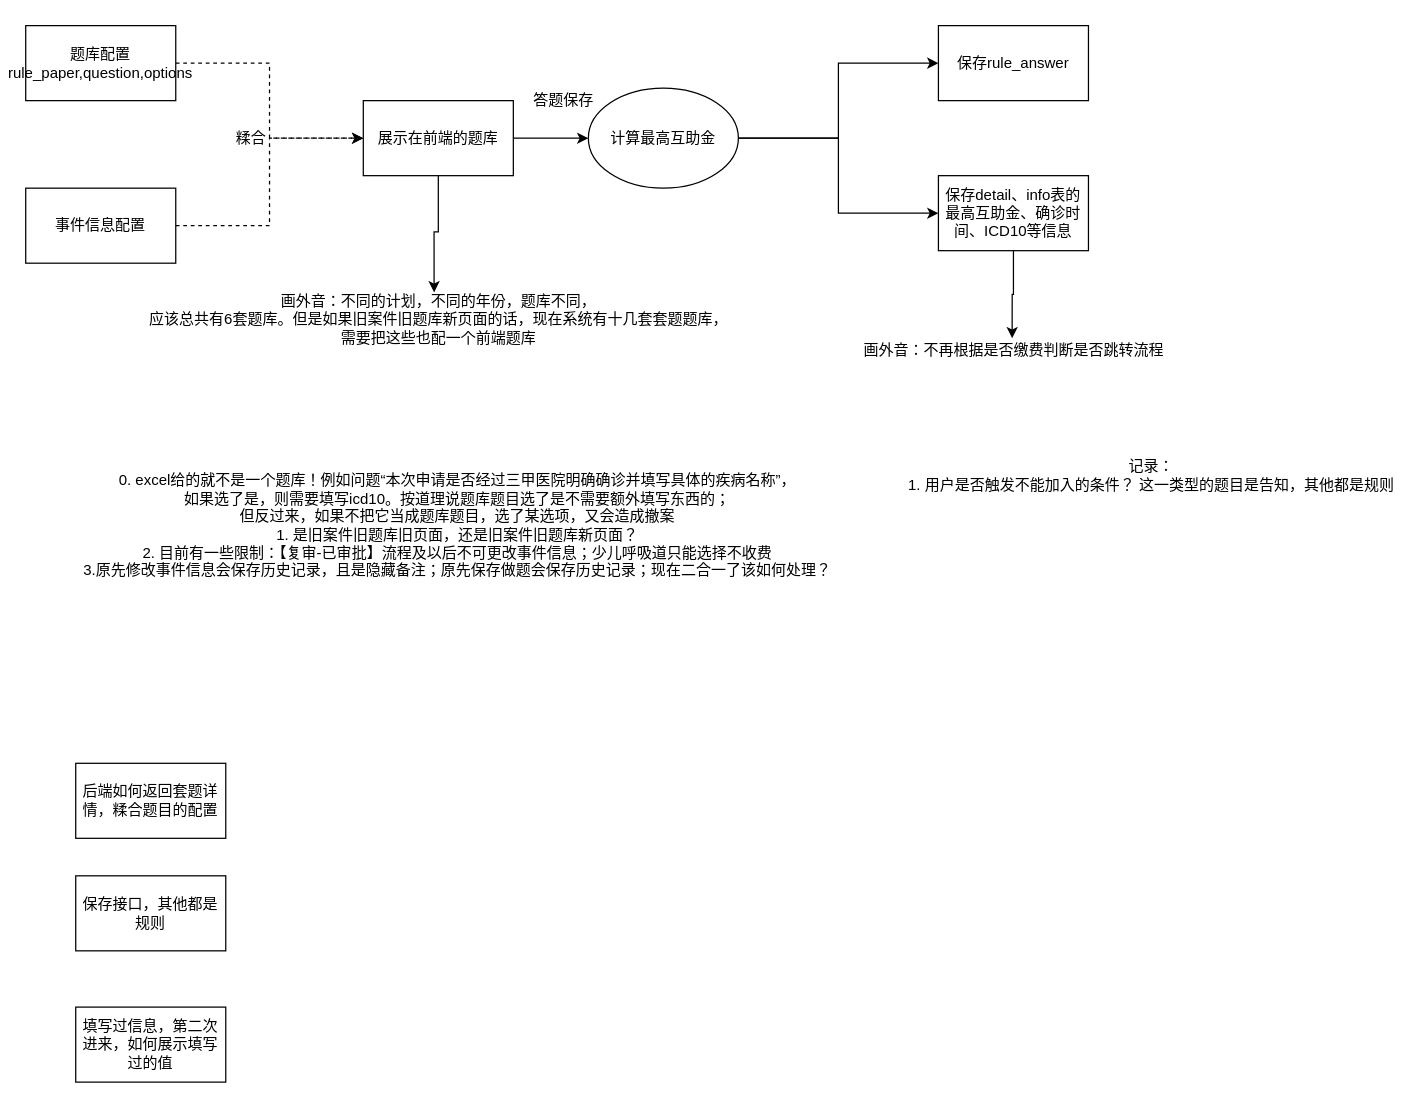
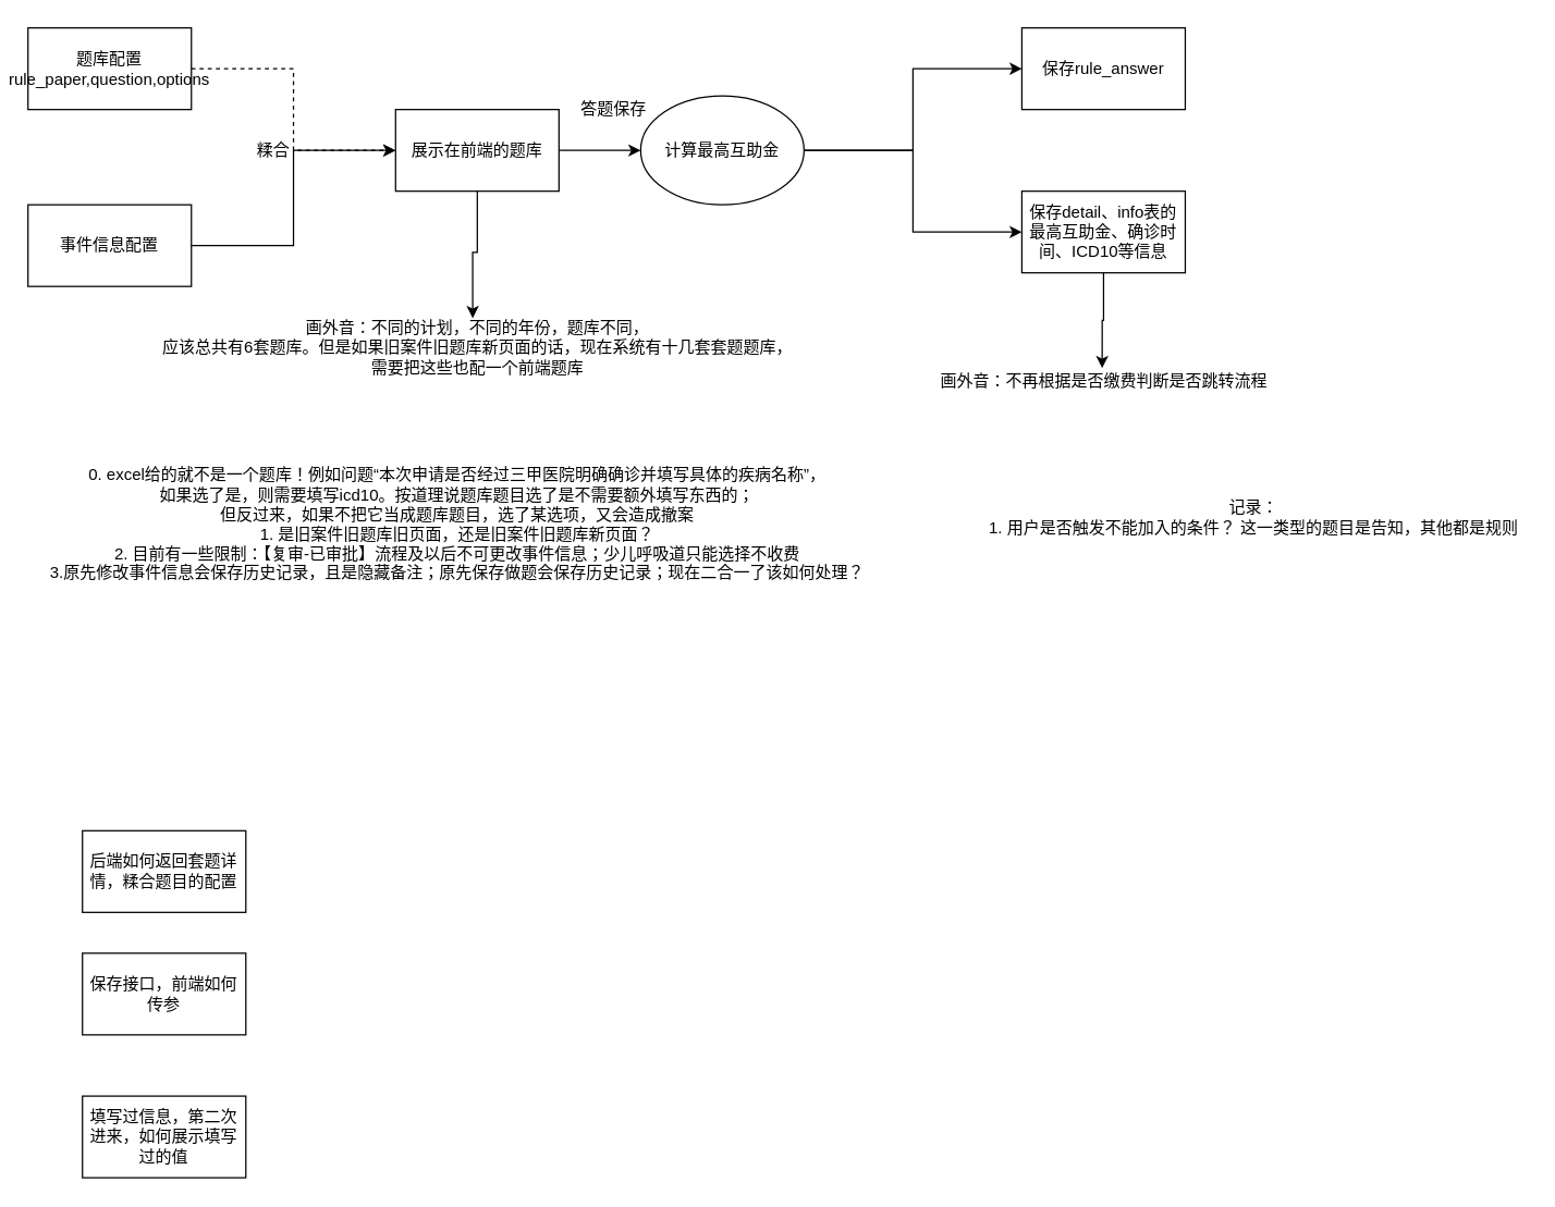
  <mxCell id="0" />
  <mxCell id="1" parent="0" />
  <mxCell id="2" style="edgeStyle=orthogonalEdgeStyle;rounded=0;orthogonalLoop=1;jettySize=auto;html=1;entryX=0;entryY=0.5;entryDx=0;entryDy=0;dashed=1;" edge="1" parent="1" source="3" target="10"><mxGeometry relative="1" as="geometry" /></mxCell>
  <mxCell id="3" value="题库配置rule_paper,question,options" style="rounded=0;whiteSpace=wrap;html=1;" vertex="1" parent="1"><mxGeometry x="20" y="20" width="120" height="60" as="geometry" /></mxCell>
- <mxCell id="4" style="edgeStyle=orthogonalEdgeStyle;rounded=0;orthogonalLoop=1;jettySize=auto;html=1;entryX=0;entryY=0.5;entryDx=0;entryDy=0;dashed=1;" edge="1" parent="1" source="5" target="10"><mxGeometry relative="1" as="geometry" /></mxCell>
+ <mxCell id="4" style="edgeStyle=orthogonalEdgeStyle;rounded=0;orthogonalLoop=1;jettySize=auto;html=1;entryX=0;entryY=0.5;entryDx=0;entryDy=0;" edge="1" parent="1" source="5" target="10"><mxGeometry relative="1" as="geometry" /></mxCell>
  <mxCell id="5" value="事件信息配置" style="whiteSpace=wrap;html=1;" vertex="1" parent="1"><mxGeometry x="20" y="150" width="120" height="60" as="geometry" /></mxCell>
  <mxCell id="6" style="edgeStyle=orthogonalEdgeStyle;rounded=0;orthogonalLoop=1;jettySize=auto;html=1;entryX=0;entryY=0.5;entryDx=0;entryDy=0;exitX=1;exitY=0.5;exitDx=0;exitDy=0;" edge="1" parent="1" source="17" target="12"><mxGeometry relative="1" as="geometry" /></mxCell>
  <mxCell id="7" style="edgeStyle=orthogonalEdgeStyle;rounded=0;orthogonalLoop=1;jettySize=auto;html=1;entryX=0.493;entryY=0.067;entryDx=0;entryDy=0;entryPerimeter=0;" edge="1" parent="1" source="10" target="14"><mxGeometry relative="1" as="geometry" /></mxCell>
  <mxCell id="8" style="edgeStyle=orthogonalEdgeStyle;rounded=0;orthogonalLoop=1;jettySize=auto;html=1;entryX=0;entryY=0.5;entryDx=0;entryDy=0;exitX=1;exitY=0.5;exitDx=0;exitDy=0;" edge="1" parent="1" source="17" target="16"><mxGeometry relative="1" as="geometry" /></mxCell>
  <mxCell id="9" style="edgeStyle=orthogonalEdgeStyle;rounded=0;orthogonalLoop=1;jettySize=auto;html=1;entryX=0;entryY=0.5;entryDx=0;entryDy=0;" edge="1" parent="1" source="10" target="17"><mxGeometry relative="1" as="geometry" /></mxCell>
  <mxCell id="10" value="展示在前端的题库" style="rounded=0;whiteSpace=wrap;html=1;" vertex="1" parent="1"><mxGeometry x="290" y="80" width="120" height="60" as="geometry" /></mxCell>
  <mxCell id="11" value="糅合" style="text;html=1;align=center;verticalAlign=middle;resizable=0;points=[];autosize=1;" vertex="1" parent="1"><mxGeometry x="180" y="100" width="40" height="20" as="geometry" /></mxCell>
  <mxCell id="12" value="保存rule_answer" style="rounded=0;whiteSpace=wrap;html=1;" vertex="1" parent="1"><mxGeometry x="750" y="20" width="120" height="60" as="geometry" /></mxCell>
  <mxCell id="13" value="答题保存" style="text;html=1;align=center;verticalAlign=middle;resizable=0;points=[];autosize=1;" vertex="1" parent="1"><mxGeometry x="420" y="70" width="60" height="20" as="geometry" /></mxCell>
  <mxCell id="14" value="&lt;div&gt;画外音：不同的计划，不同的年份，题库不同，&lt;/div&gt;&lt;div&gt;应该总共有6套题库。但是如果旧案件旧题库新页面的话，现在系统有十几套套题题库，&lt;/div&gt;&lt;div&gt;需要把这些也配一个前端题库&lt;br&gt;&lt;/div&gt;" style="text;html=1;align=center;verticalAlign=middle;resizable=0;points=[];autosize=1;" vertex="1" parent="1"><mxGeometry x="110" y="230" width="480" height="50" as="geometry" /></mxCell>
  <mxCell id="15" style="edgeStyle=orthogonalEdgeStyle;rounded=0;orthogonalLoop=1;jettySize=auto;html=1;entryX=0.496;entryY=0;entryDx=0;entryDy=0;entryPerimeter=0;" edge="1" parent="1" source="16" target="18"><mxGeometry relative="1" as="geometry" /></mxCell>
  <mxCell id="16" value="保存detail、info表的最高互助金、确诊时间、ICD10等信息" style="whiteSpace=wrap;html=1;" vertex="1" parent="1"><mxGeometry x="750" y="140" width="120" height="60" as="geometry" /></mxCell>
  <mxCell id="17" value="计算最高互助金" style="ellipse;whiteSpace=wrap;html=1;" vertex="1" parent="1"><mxGeometry x="470" y="70" width="120" height="80" as="geometry" /></mxCell>
  <mxCell id="18" value="画外音：不再根据是否缴费判断是否跳转流程" style="text;html=1;align=center;verticalAlign=middle;resizable=0;points=[];autosize=1;" vertex="1" parent="1"><mxGeometry x="680" y="270" width="260" height="20" as="geometry" /></mxCell>
- <mxCell id="19" value="&lt;div&gt;0. excel给的就不是一个题库！例如问题“本次申请是否经过三甲医院明确确诊并填写具体的疾病名称”，&lt;/div&gt;&lt;div&gt;如果选了是，则需要填写icd10。按道理说题库题目选了是不需要额外填写东西的；&lt;/div&gt;&lt;div&gt;但反过来，如果不把它当成题库题目，选了某选项，又会造成撤案&lt;br&gt;&lt;/div&gt;&lt;div&gt;1. 是旧案件旧题库旧页面，还是旧案件旧题库新页面？&lt;/div&gt;&lt;div&gt;2. 目前有一些限制：【复审-已审批】流程及以后不可更改事件信息；少儿呼吸道只能选择不收费&lt;/div&gt;&lt;div&gt;3.原先修改事件信息会保存历史记录，且是隐藏备注；原先保存做题会保存历史记录；现在二合一了该如何处理？&lt;br&gt;&lt;/div&gt;" style="text;html=1;align=center;verticalAlign=middle;resizable=0;points=[];autosize=1;" vertex="1" parent="1"><mxGeometry x="60" y="375" width="610" height="90" as="geometry" /></mxCell>
+ <mxCell id="19" value="&lt;div&gt;0. excel给的就不是一个题库！例如问题“本次申请是否经过三甲医院明确确诊并填写具体的疾病名称”，&lt;/div&gt;&lt;div&gt;如果选了是，则需要填写icd10。按道理说题库题目选了是不需要额外填写东西的；&lt;/div&gt;&lt;div&gt;但反过来，如果不把它当成题库题目，选了某选项，又会造成撤案&lt;br&gt;&lt;/div&gt;&lt;div&gt;1. 是旧案件旧题库旧页面，还是旧案件旧题库新页面？&lt;/div&gt;&lt;div&gt;2. 目前有一些限制：【复审-已审批】流程及以后不可更改事件信息；少儿呼吸道只能选择不收费&lt;/div&gt;&lt;div&gt;3.原先修改事件信息会保存历史记录，且是隐藏备注；原先保存做题会保存历史记录；现在二合一了该如何处理？&lt;br&gt;&lt;/div&gt;" style="text;html=1;align=center;verticalAlign=middle;resizable=0;points=[];autosize=1;" vertex="1" parent="1"><mxGeometry x="30" y="340" width="610" height="90" as="geometry" /></mxCell>
  <mxCell id="20" value="&lt;div&gt;记录：&lt;/div&gt;&lt;div&gt;1. 用户是否触发不能加入的条件？ 这一类型的题目是告知，其他都是规则&lt;br&gt;&lt;/div&gt;" style="text;html=1;align=center;verticalAlign=middle;resizable=0;points=[];autosize=1;" vertex="1" parent="1"><mxGeometry x="720" y="365" width="400" height="30" as="geometry" /></mxCell>
  <mxCell id="21" value="后端如何返回套题详情，糅合题目的配置" style="rounded=0;whiteSpace=wrap;html=1;" vertex="1" parent="1"><mxGeometry x="60" y="610" width="120" height="60" as="geometry" /></mxCell>
- <mxCell id="22" value="保存接口，其他都是规则" style="whiteSpace=wrap;html=1;" vertex="1" parent="1"><mxGeometry x="60" y="700" width="120" height="60" as="geometry" /></mxCell>
+ <mxCell id="22" value="保存接口，前端如何传参" style="whiteSpace=wrap;html=1;" vertex="1" parent="1"><mxGeometry x="60" y="700" width="120" height="60" as="geometry" /></mxCell>
  <mxCell id="23" value="填写过信息，第二次进来，如何展示填写过的值" style="whiteSpace=wrap;html=1;" vertex="1" parent="1"><mxGeometry x="60" y="805" width="120" height="60" as="geometry" /></mxCell>
  <mxCell id="24" value="" style="shape=image;html=1;verticalAlign=top;verticalLabelPosition=bottom;labelBackgroundColor=#ffffff;imageAspect=0;aspect=fixed;image=https://cdn4.iconfinder.com/data/icons/customicondesignoffice2/128/FAQ.png" vertex="1" parent="1"><mxGeometry x="210" y="662" width="128" height="128" as="geometry" /></mxCell>
